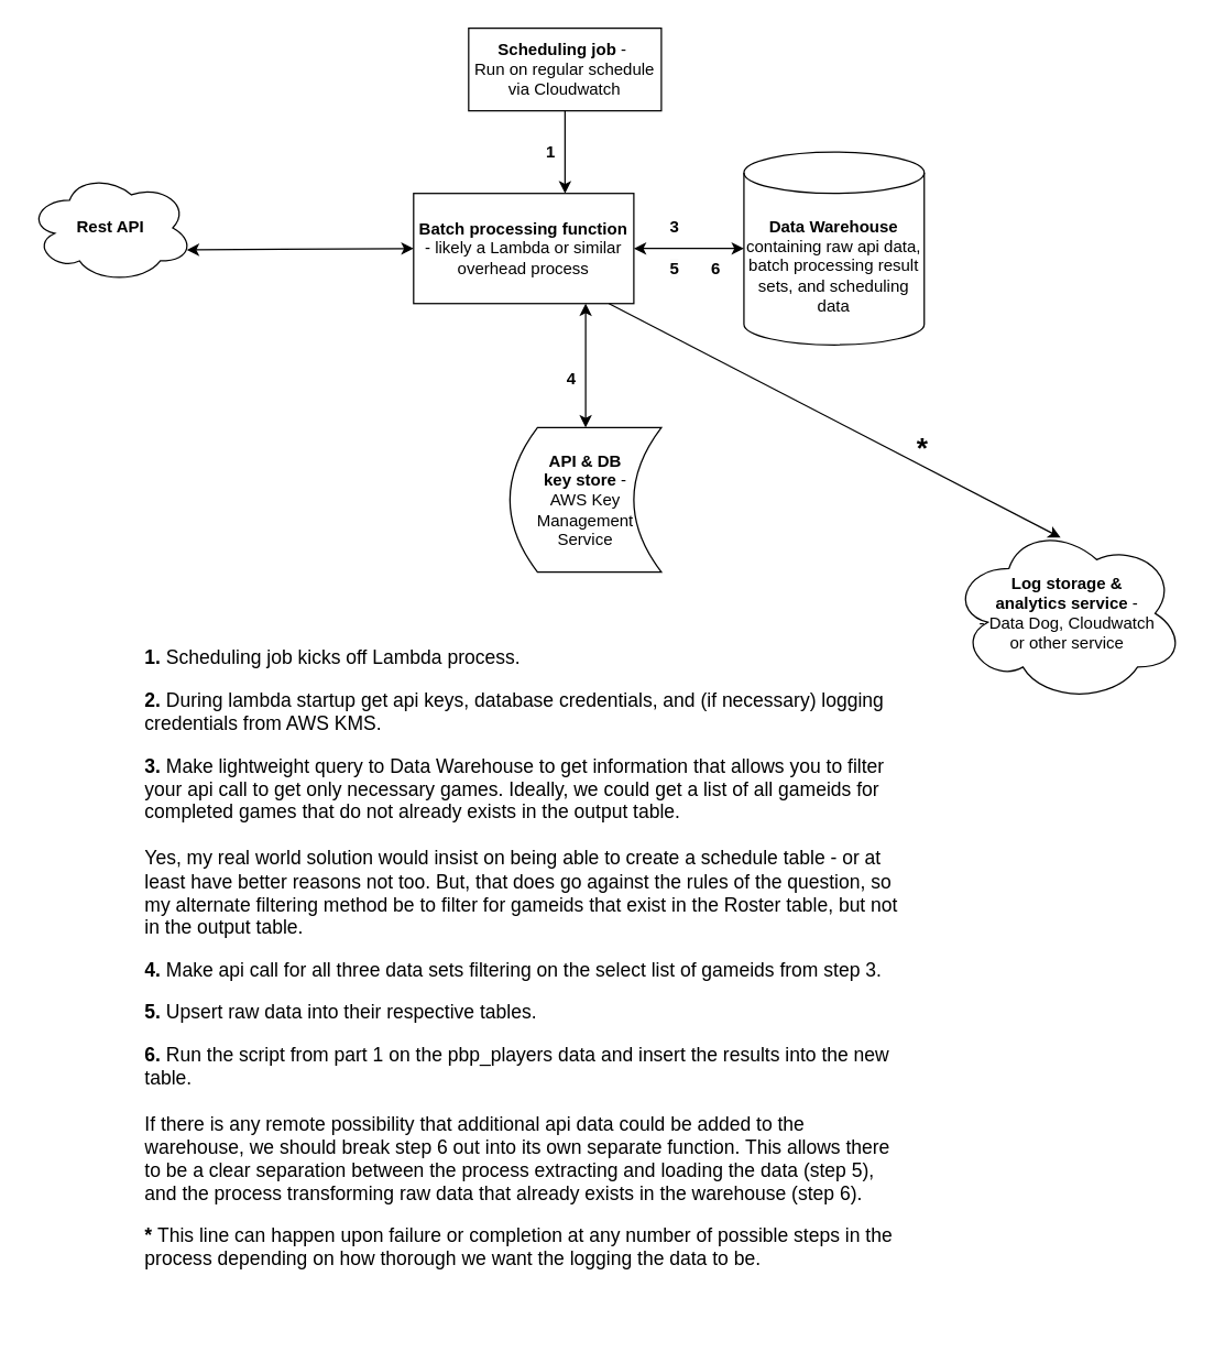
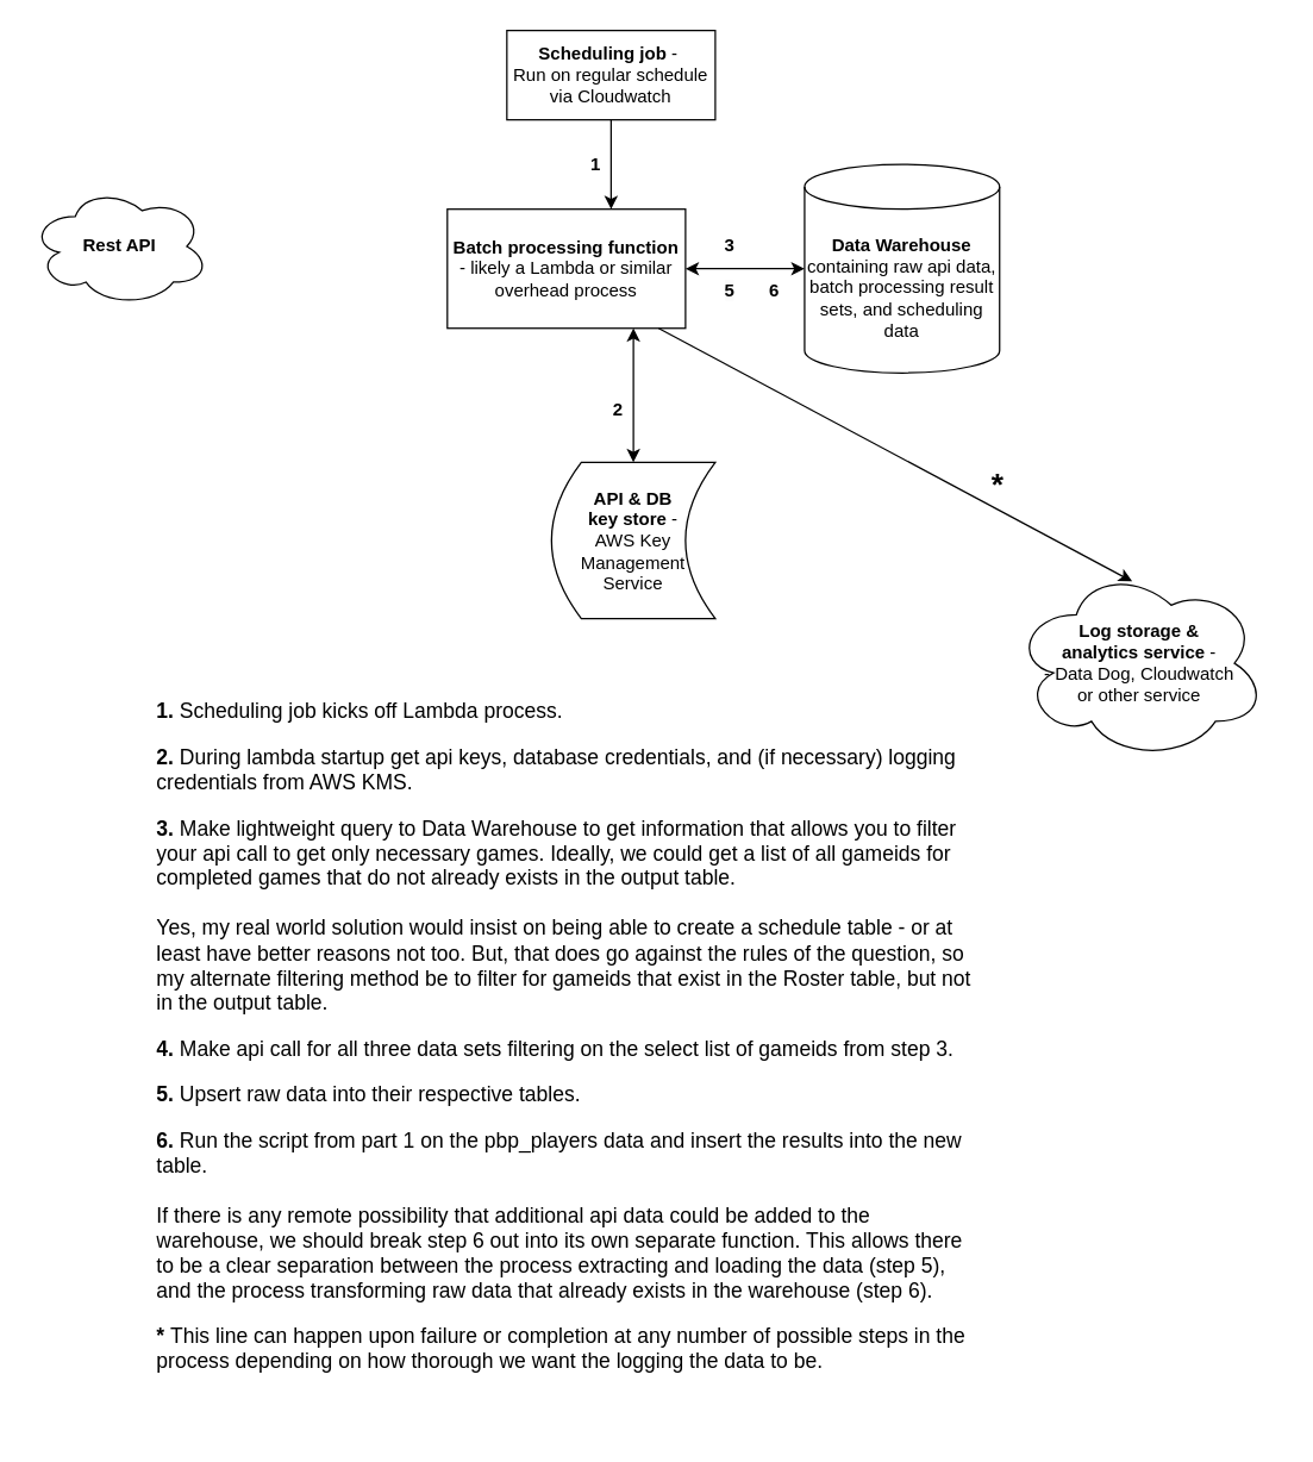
  <mxCell id="0" />
  <mxCell id="1" parent="0" />
  <mxCell id="2" value="&lt;b&gt;Rest API&lt;/b&gt;" style="ellipse;shape=cloud;whiteSpace=wrap;html=1;" vertex="1" parent="1"><mxGeometry y="125" width="120" height="80" as="geometry" x="20" /></mxCell>
  <mxCell id="3" value="&lt;b&gt;Batch processing function&lt;/b&gt; - likely a Lambda or similar overhead process" style="rounded=0;whiteSpace=wrap;html=1;" vertex="1" parent="1"><mxGeometry x="300" y="140" width="160" height="80" as="geometry" /></mxCell>
- <mxCell id="4" value="" style="endArrow=classic;startArrow=classic;html=1;rounded=0;entryX=0;entryY=0.5;entryDx=0;entryDy=0;exitX=0.96;exitY=0.7;exitDx=0;exitDy=0;exitPerimeter=0;" edge="1" parent="1" source="2" target="3"><mxGeometry width="50" height="50" relative="1" as="geometry"><mxPoint x="420" y="360" as="sourcePoint" /><mxPoint x="470" y="310" as="targetPoint" /><Array as="points" /></mxGeometry></mxCell>
- <mxCell id="5" value="&lt;b&gt;Log storage &amp;amp; &lt;br&gt;analytics service&lt;/b&gt; -&lt;br&gt;- Data Dog, Cloudwatch &lt;br&gt;or other service" style="ellipse;shape=cloud;whiteSpace=wrap;html=1;" vertex="1" parent="1"><mxGeometry x="690" y="380" width="170" height="130" as="geometry" /></mxCell>
+ <mxCell id="5" value="&lt;b&gt;Log storage &amp;amp; &lt;br&gt;analytics service&lt;/b&gt; -&lt;br&gt;- Data Dog, Cloudwatch &lt;br&gt;or other service" style="ellipse;shape=cloud;whiteSpace=wrap;html=1;" vertex="1" parent="1"><mxGeometry x="680" y="380" width="170" height="130" as="geometry" /></mxCell>
  <mxCell id="6" value="" style="endArrow=classic;html=1;rounded=0;entryX=0.471;entryY=0.077;entryDx=0;entryDy=0;entryPerimeter=0;exitX=0.887;exitY=1;exitDx=0;exitDy=0;exitPerimeter=0;" edge="1" parent="1" source="3" target="5"><mxGeometry width="50" height="50" relative="1" as="geometry"><mxPoint x="420" y="330" as="sourcePoint" /><mxPoint x="470" y="280" as="targetPoint" /><Array as="points" /></mxGeometry></mxCell>
  <mxCell id="7" value="&lt;b&gt;API &amp;amp; DB &lt;br&gt;key store&lt;/b&gt; - &lt;br&gt;AWS Key Management Service" style="shape=dataStorage;whiteSpace=wrap;html=1;fixedSize=1;" vertex="1" parent="1"><mxGeometry x="370" y="310" width="110" height="105" as="geometry" /></mxCell>
  <mxCell id="8" value="" style="endArrow=classic;startArrow=classic;html=1;rounded=0;exitX=0.5;exitY=0;exitDx=0;exitDy=0;" edge="1" parent="1" source="7"><mxGeometry width="50" height="50" relative="1" as="geometry"><mxPoint x="420" y="300" as="sourcePoint" /><mxPoint x="425" y="220" as="targetPoint" /></mxGeometry></mxCell>
  <mxCell id="9" value="&lt;b&gt;Scheduling job&lt;/b&gt; -&amp;nbsp;&lt;br&gt;Run on regular schedule via Cloudwatch" style="rounded=0;whiteSpace=wrap;html=1;" vertex="1" parent="1"><mxGeometry x="340" y="20" width="140" height="60" as="geometry" /></mxCell>
  <mxCell id="10" value="" style="endArrow=classic;html=1;rounded=0;exitX=0.5;exitY=1;exitDx=0;exitDy=0;" edge="1" parent="1" source="9"><mxGeometry width="50" height="50" relative="1" as="geometry"><mxPoint x="420" y="280" as="sourcePoint" /><mxPoint x="410" y="140" as="targetPoint" /></mxGeometry></mxCell>
  <mxCell id="11" value="&lt;b&gt;Data Warehouse&lt;/b&gt; containing raw api data, batch processing result sets, and scheduling data" style="shape=cylinder3;whiteSpace=wrap;html=1;boundedLbl=1;backgroundOutline=1;size=15;" vertex="1" parent="1"><mxGeometry x="540" y="110" width="131" height="140" as="geometry" /></mxCell>
  <mxCell id="12" value="" style="endArrow=classic;startArrow=classic;html=1;rounded=0;entryX=0;entryY=0.5;entryDx=0;entryDy=0;entryPerimeter=0;exitX=1;exitY=0.5;exitDx=0;exitDy=0;" edge="1" parent="1" source="3" target="11"><mxGeometry width="50" height="50" relative="1" as="geometry"><mxPoint x="420" y="240" as="sourcePoint" /><mxPoint x="470" y="190" as="targetPoint" /></mxGeometry></mxCell>
  <mxCell id="13" value="1" style="text;html=1;strokeColor=none;fillColor=none;align=center;verticalAlign=middle;whiteSpace=wrap;rounded=0;fontStyle=1" vertex="1" parent="1"><mxGeometry x="370" y="95" width="60" height="30" as="geometry" /></mxCell>
- <mxCell id="14" value="&lt;b&gt;4&lt;/b&gt;" style="text;html=1;strokeColor=none;fillColor=none;align=center;verticalAlign=middle;whiteSpace=wrap;rounded=0;" vertex="1" parent="1"><mxGeometry x="385" y="260" width="60" height="30" as="geometry" /></mxCell>
+ <mxCell id="14" value="&lt;b&gt;2&lt;/b&gt;" style="text;html=1;strokeColor=none;fillColor=none;align=center;verticalAlign=middle;whiteSpace=wrap;rounded=0;" vertex="1" parent="1"><mxGeometry x="385" y="260" width="60" height="30" as="geometry" /></mxCell>
  <mxCell id="15" value="&lt;b&gt;3&lt;/b&gt;" style="text;html=1;strokeColor=none;fillColor=none;align=center;verticalAlign=middle;whiteSpace=wrap;rounded=0;" vertex="1" parent="1"><mxGeometry x="460" y="150" width="60" height="30" as="geometry" /></mxCell>
  <mxCell id="16" value="&lt;meta charset=&quot;utf-8&quot;&gt;&lt;b style=&quot;border-color: var(--border-color); color: rgb(0, 0, 0); font-family: Helvetica; font-size: 12px; font-style: normal; font-variant-ligatures: normal; font-variant-caps: normal; letter-spacing: normal; orphans: 2; text-align: center; text-indent: 0px; text-transform: none; widows: 2; word-spacing: 0px; -webkit-text-stroke-width: 0px; background-color: rgb(251, 251, 251); text-decoration-thickness: initial; text-decoration-style: initial; text-decoration-color: initial;&quot;&gt;5&lt;/b&gt;" style="text;html=1;strokeColor=none;fillColor=none;align=center;verticalAlign=middle;whiteSpace=wrap;rounded=0;" vertex="1" parent="1"><mxGeometry x="460" y="180" width="60" height="30" as="geometry" /></mxCell>
  <mxCell id="17" value="&lt;h1 style=&quot;font-size: 14px;&quot;&gt;&lt;font style=&quot;font-size: 14px;&quot;&gt;&lt;b style=&quot;background-color: initial;&quot;&gt;1.&lt;/b&gt;&lt;span style=&quot;background-color: initial; font-weight: normal;&quot;&gt;&amp;nbsp;Scheduling job kicks off Lambda process.&lt;/span&gt;&lt;/font&gt;&lt;/h1&gt;&lt;p style=&quot;font-size: 14px;&quot;&gt;&lt;font style=&quot;font-size: 14px;&quot;&gt;&lt;b&gt;2. &lt;/b&gt;During lambda startup get api keys, database credentials, and (if necessary) logging credentials from AWS KMS.&lt;/font&gt;&lt;/p&gt;&lt;p style=&quot;font-size: 14px;&quot;&gt;&lt;font style=&quot;font-size: 14px;&quot;&gt;&lt;b&gt;3. &lt;/b&gt;Make lightweight query to Data Warehouse to get information that allows you to filter your api call to get only necessary games. Ideally, we could get a list of all gameids for completed games that do not already exists in the output table.&lt;br&gt;&amp;nbsp;&lt;br&gt;Yes, my real world solution would insist on being able to create a schedule table - or at least have better reasons not too. But, that does go against the rules of the question, so my alternate filtering method be to filter for gameids that exist in the Roster table, but not in the output table.&lt;/font&gt;&lt;/p&gt;&lt;p style=&quot;font-size: 14px;&quot;&gt;&lt;font style=&quot;font-size: 14px;&quot;&gt;&lt;b&gt;4. &lt;/b&gt;Make api call for all three data sets filtering on the select list of gameids from step 3.&lt;/font&gt;&lt;/p&gt;&lt;p style=&quot;font-size: 14px;&quot;&gt;&lt;font style=&quot;font-size: 14px;&quot;&gt;&lt;b&gt;5. &lt;/b&gt;Upsert raw data into their respective tables.&lt;/font&gt;&lt;/p&gt;&lt;p style=&quot;font-size: 14px;&quot;&gt;&lt;font style=&quot;font-size: 14px;&quot;&gt;&lt;b&gt;6. &lt;/b&gt;Run the script from part 1 on the pbp_players data and insert the results into the new table.&lt;br&gt;&lt;br&gt;If there is any remote possibility that additional api data could be added to the warehouse, we should break step 6 out into its own separate function. This allows there to be a clear separation between the process extracting and loading the data (step 5), and the process transforming raw data that already exists in the warehouse (step 6).&lt;/font&gt;&lt;/p&gt;&lt;p style=&quot;font-size: 14px;&quot;&gt;&lt;font style=&quot;font-size: 14px;&quot;&gt;&lt;b style=&quot;&quot;&gt;* &lt;/b&gt;This line can happen upon failure or completion at any number of possible steps in the process depending on how thorough we want the logging the data to be.&lt;/font&gt;&lt;/p&gt;" style="text;html=1;strokeColor=none;fillColor=none;spacing=5;spacingTop=-20;whiteSpace=wrap;overflow=hidden;rounded=0;" vertex="1" parent="1"><mxGeometry x="100" y="470" width="560" height="490" as="geometry" /></mxCell>
  <mxCell id="18" value="&lt;b&gt;6&lt;/b&gt;" style="text;html=1;strokeColor=none;fillColor=none;align=center;verticalAlign=middle;whiteSpace=wrap;rounded=0;" vertex="1" parent="1"><mxGeometry x="490" y="180" width="60" height="30" as="geometry" /></mxCell>
  <mxCell id="19" value="&lt;b&gt;&lt;font style=&quot;font-size: 21px;&quot;&gt;*&lt;/font&gt;&lt;/b&gt;" style="text;html=1;strokeColor=none;fillColor=none;align=center;verticalAlign=middle;whiteSpace=wrap;rounded=0;" vertex="1" parent="1"><mxGeometry x="640" y="310" width="60" height="30" as="geometry" /></mxCell>
